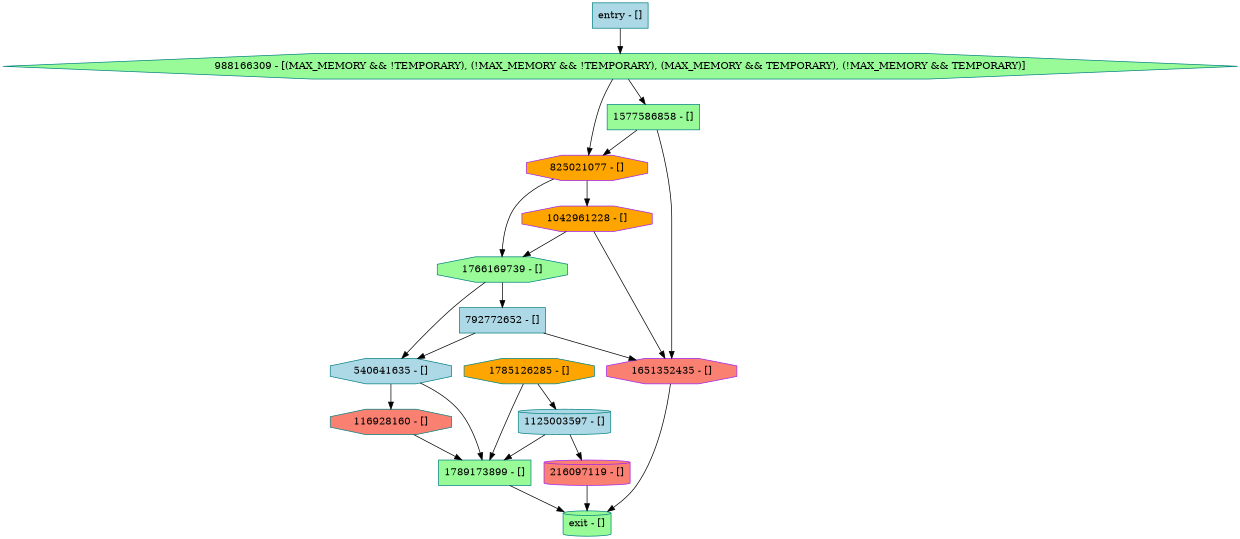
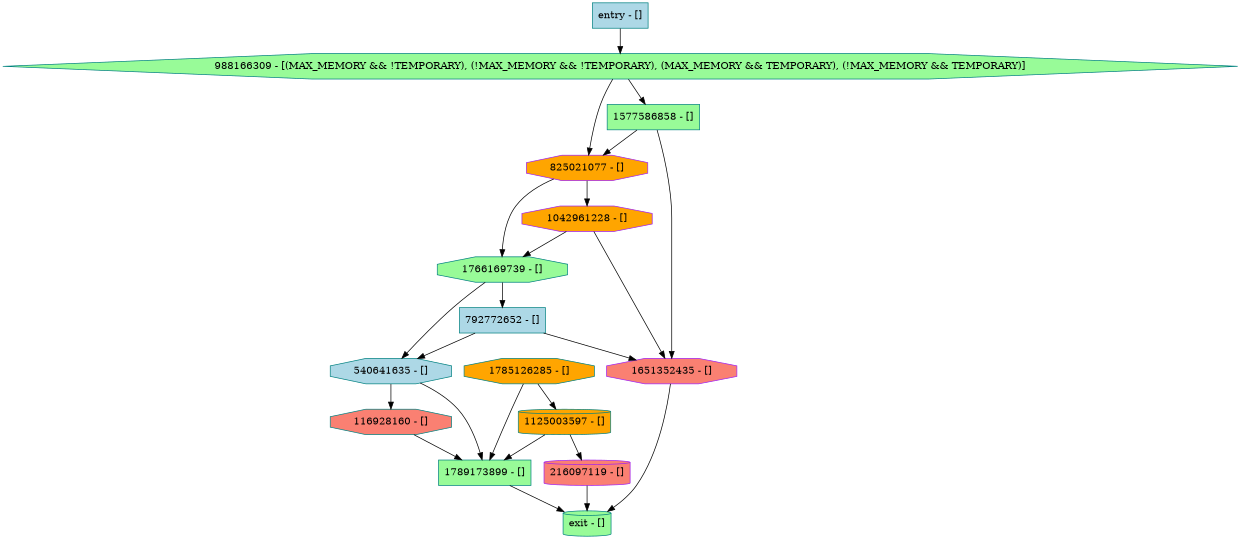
  digraph {
    node [color=teal fillcolor=palegreen shape=octagon style=filled]
    n1 [fillcolor=salmon label="116928160 - []"]
    n2 [label="1789173899 - []" shape=box]
    n3 [label="exit - []" shape=cylinder]
    n4 [fillcolor=orange label="1785126285 - []"]
-   n5 [fillcolor=lightblue label="1125003597 - []" shape=cylinder]
+   n5 [fillcolor=orange label="1125003597 - []" shape=cylinder]
    n6 [color=purple fillcolor=orange label="825021077 - []"]
    n7 [label="1766169739 - []"]
    n8 [color=purple fillcolor=orange label="1042961228 - []"]
    n9 [fillcolor=lightblue label="792772652 - []" shape=box]
    n10 [fillcolor=lightblue label="540641635 - []"]
    n11 [color=purple fillcolor=salmon label="1651352435 - []"]
    n12 [label="988166309 - [(MAX_MEMORY && !TEMPORARY), (!MAX_MEMORY && !TEMPORARY), (MAX_MEMORY && TEMPORARY), (!MAX_MEMORY && TEMPORARY)]" shape=hexagon]
    n13 [label="1577586858 - []" shape=box]
    n14 [color=purple fillcolor=salmon label="216097119 - []" shape=cylinder]
    n15 [fillcolor=lightblue label="entry - []" shape=box]
    n1 -> n2
    n2 -> n3
    n4 -> n2
    n4 -> n5
    n5 -> n2
    n5 -> n14
    n6 -> n7
    n6 -> n8
    n7 -> n9
    n7 -> n10
    n8 -> n7
    n8 -> n11
    n9 -> n10
    n9 -> n11
    n10 -> n1
    n10 -> n2
    n11 -> n3
    n12 -> n6
    n12 -> n13
    n13 -> n6
    n13 -> n11
    n14 -> n3
    n15 -> n12
  }
